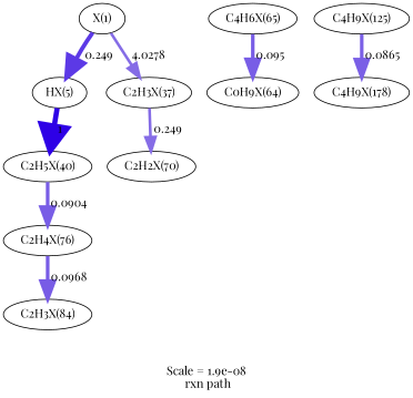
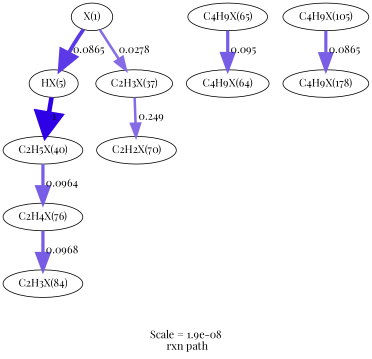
  digraph {
    fontname="Playfair Display"
    label="Scale = 1.9e-08\l rxn path"
    node [fontname="Playfair Display"]
    edge [arrowsize=1.65 color="0.7, 0.528, 0.9" fontname="Playfair Display" style="setlinewidth(3.3)"]
    n1 [label="X(1)"]
    n2 [label="HX(5)"]
    n3 [label="C2H3X(37)"]
    n4 [label="C2H5X(40)"]
    n5 [label="C2H2X(70)"]
    n6 [label="C2H4X(76)"]
    n7 [label="C2H3X(84)"]
-   n8 [label="C4H6X(65)"]
-   n9 [label="C0H9X(64)"]
-   n10 [label="C4H9X(125)"]
+   n8 [label="C4H9X(65)"]
+   n9 [label="C4H9X(64)"]
+   n10 [label="C4H9X(105)"]
    n11 [label="C4H9X(178)"]
-   n1 -> n2 [arrowsize=2.48 color="0.7, 0.749, 0.9" label=" 0.249" style="setlinewidth(4.95)"]
-   n1 -> n3 [label=" 4.0278"]
+   n1 -> n2 [arrowsize=2.48 color="0.7, 0.749, 0.9" label=" 0.0865" style="setlinewidth(4.95)"]
+   n1 -> n3 [label=" 0.0278"]
    n2 -> n4 [arrowsize=3 color="0.7, 1.5, 0.9" label=" 1" style="setlinewidth(6)"]
    n3 -> n5 [label=" 0.249"]
-   n4 -> n6 [arrowsize=2.12 color="0.7, 0.596, 0.9" label=" 0.0904" style="setlinewidth(4.23)"]
+   n4 -> n6 [arrowsize=2.12 color="0.7, 0.596, 0.9" label=" 0.0964" style="setlinewidth(4.23)"]
    n6 -> n7 [arrowsize=2.12 color="0.7, 0.597, 0.9" label=" 0.0968" style="setlinewidth(4.24)"]
    n8 -> n9 [arrowsize=2.11 color="0.7, 0.595, 0.9" label=" 0.095" style="setlinewidth(4.22)"]
    n10 -> n11 [arrowsize=2.08 color="0.7, 0.587, 0.9" label=" 0.0865" style="setlinewidth(4.15)"]
  }
